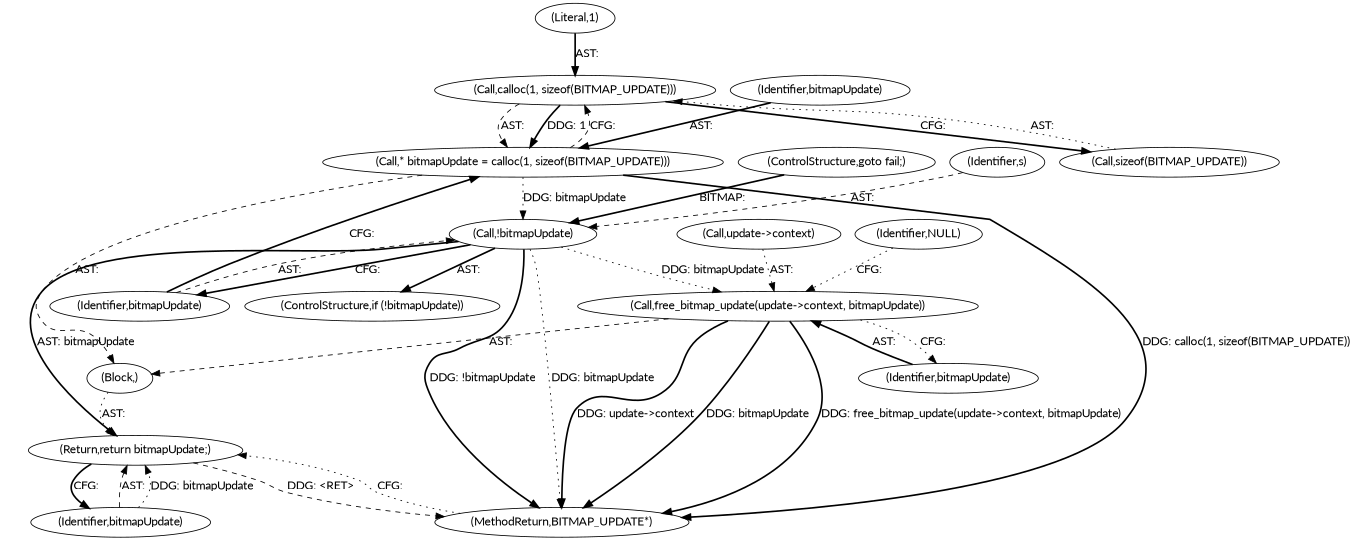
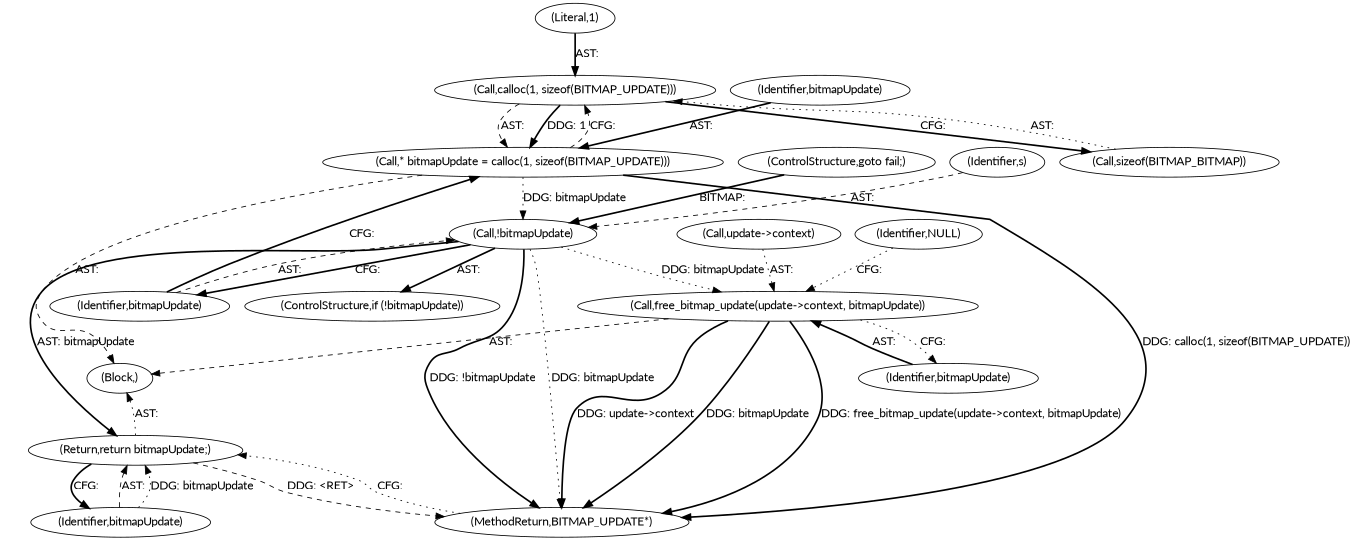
  digraph {
    fontname=Lato
    node [fontname=Lato]
    edge [fontname=Lato style=bold]
    n1 [label="(Call,calloc(1, sizeof(BITMAP_UPDATE)))"]
    n2 [label="(Call,* bitmapUpdate = calloc(1, sizeof(BITMAP_UPDATE)))"]
-   n3 [label="(Call,sizeof(BITMAP_UPDATE))"]
+   n3 [label="(Call,sizeof(BITMAP_BITMAP))"]
    n4 [label="(Call,!bitmapUpdate)"]
    n5 [label="(MethodReturn,BITMAP_UPDATE*)"]
    n6 [label="(Block,)"]
    n7 [label="(Return,return bitmapUpdate;)"]
    n8 [label="(Call,free_bitmap_update(update->context, bitmapUpdate))"]
    n9 [label="(ControlStructure,if (!bitmapUpdate))"]
    n10 [label="(Identifier,bitmapUpdate)"]
    n11 [label="(Identifier,bitmapUpdate)"]
    n12 [label="(Identifier,bitmapUpdate)"]
    n13 [label="(Literal,1)"]
    n14 [label="(Identifier,bitmapUpdate)"]
    n15 [label="(ControlStructure,goto fail;)"]
    n16 [label="(Call,update->context)"]
    n17 [label="(Identifier,s)"]
    n18 [label="(Identifier,NULL)"]
    n1 -> n2 [label="AST: " style=dashed]
    n1 -> n2 [label="DDG: 1"]
    n1 -> n3 [label="CFG: "]
    n2 -> n1 [label="CFG: " style=dashed]
    n2 -> n4 [label="DDG: bitmapUpdate" style=dotted]
    n2 -> n5 [label="DDG: calloc(1, sizeof(BITMAP_UPDATE))"]
    n2 -> n6 [label="AST: " style=dashed]
    n3 -> n1 [label="AST: " style=dotted]
    n4 -> n5 [label="DDG: !bitmapUpdate"]
    n4 -> n5 [label="DDG: bitmapUpdate" style=dotted]
    n4 -> n7 [label="AST: bitmapUpdate"]
    n4 -> n8 [label="DDG: bitmapUpdate" style=dotted]
    n4 -> n9 [label="AST: "]
    n4 -> n10 [label="CFG: "]
    n5 -> n7 [label="CFG: " style=dotted]
    n7 -> n5 [label="DDG: <RET>" style=dashed]
-   n6 -> n7 [label="AST: " style=dotted]
+   n7 -> n6 [label="AST: " style=dotted]
    n7 -> n11 [label="CFG: "]
    n8 -> n5 [label="DDG: free_bitmap_update(update->context, bitmapUpdate)"]
    n8 -> n5 [label="DDG: update->context"]
    n8 -> n5 [label="DDG: bitmapUpdate"]
    n8 -> n6 [label="AST: " style=dashed]
    n8 -> n12 [label="CFG: " style=dotted]
    n10 -> n2 [label="CFG: "]
    n10 -> n4 [label="AST: " style=dashed]
    n11 -> n7 [label="AST: " style=dashed]
    n11 -> n7 [label="DDG: bitmapUpdate" style=dotted]
    n12 -> n8 [label="AST: "]
    n13 -> n1 [label="AST: "]
    n14 -> n2 [label="AST: "]
    n15 -> n4 [label="BITMAP: "]
    n16 -> n8 [label="AST: " style=dotted]
    n17 -> n4 [label="AST: " style=dashed]
    n18 -> n8 [label="CFG: " style=dotted]
  }
